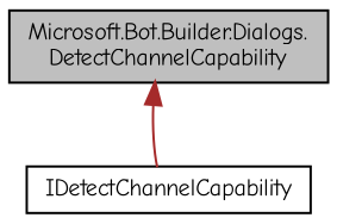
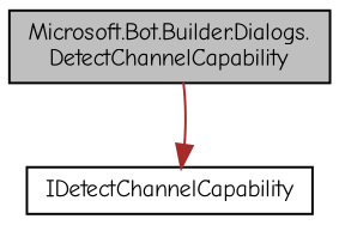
  digraph {
    fontname="Comic Neue"
    node [color=black fontname="Comic Neue" fontsize=10 shape=record style=filled]
    n1 [fillcolor=grey75 fontcolor=black height=0.2 label="Microsoft.Bot.Builder.Dialogs.\lDetectChannelCapability" width=0.4]
    n2 [fillcolor=white height=0.2 label=IDetectChannelCapability width=0.4]
-   n1 -> n2 [color=brown dir=back fontname="Comic Neue" fontsize=10 labelfontname=Helvetica labelfontsize=10 style=solid]
+   n2 -> n1 [color=brown dir=back fontname="Comic Neue" fontsize=10 labelfontname=Helvetica labelfontsize=10 style=solid]
  }
